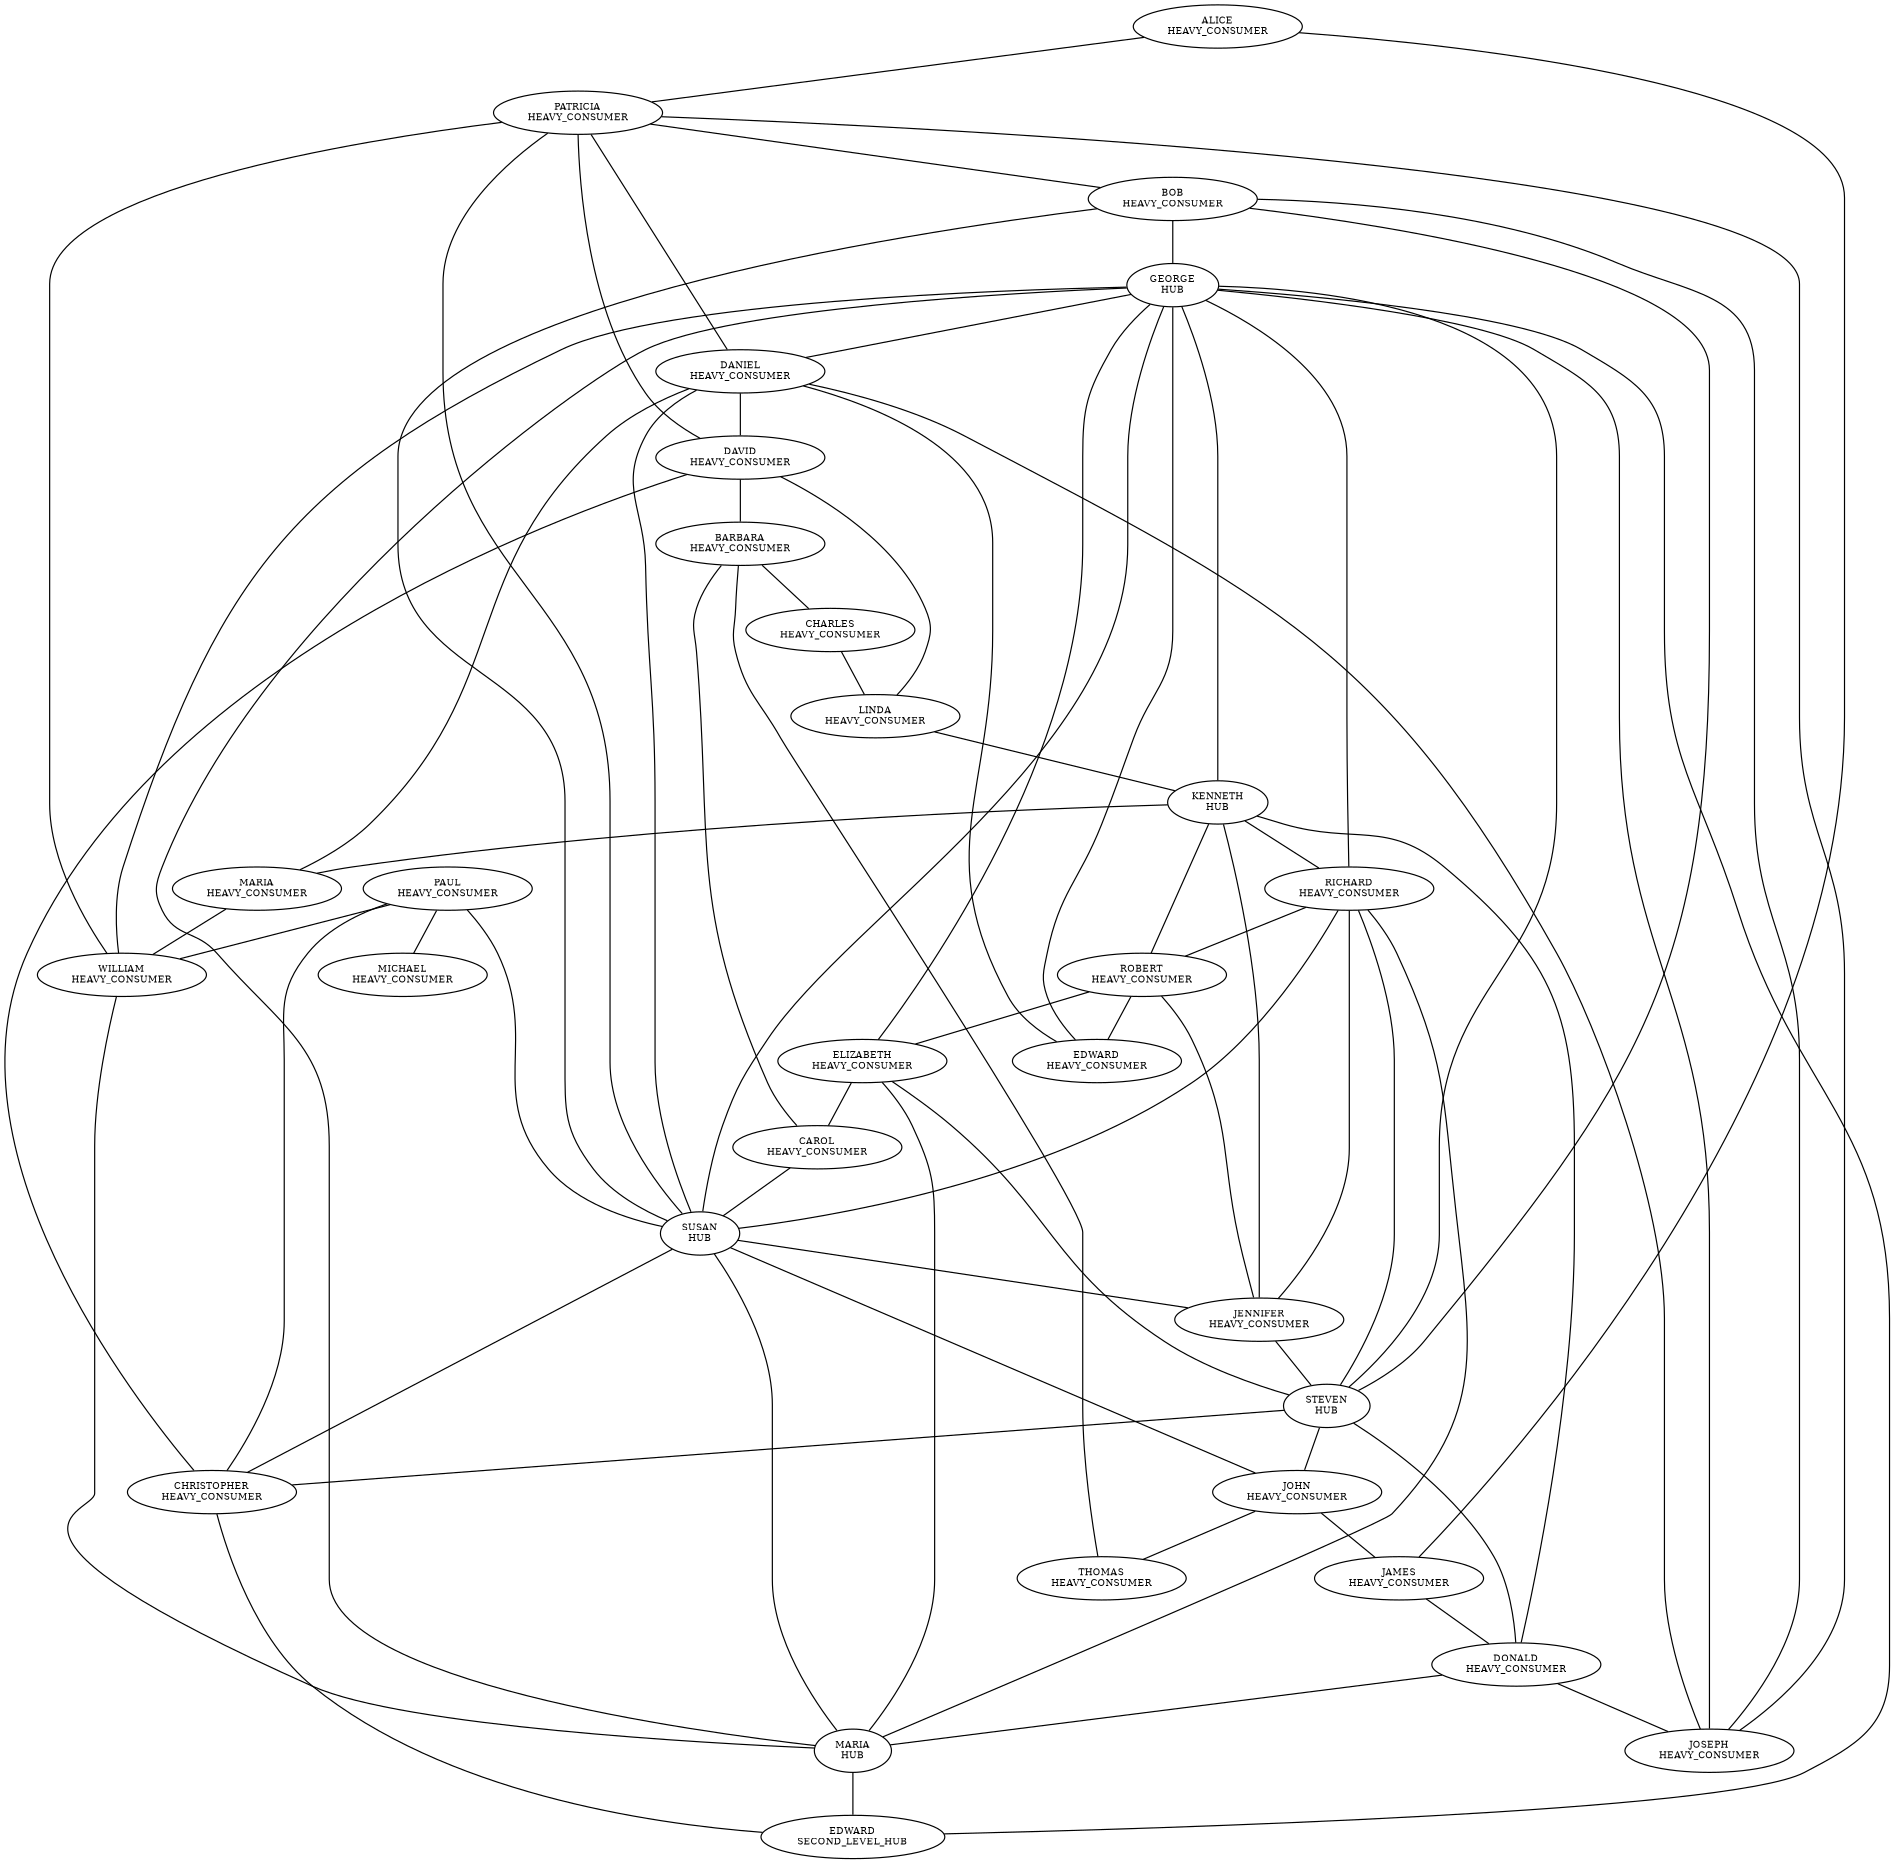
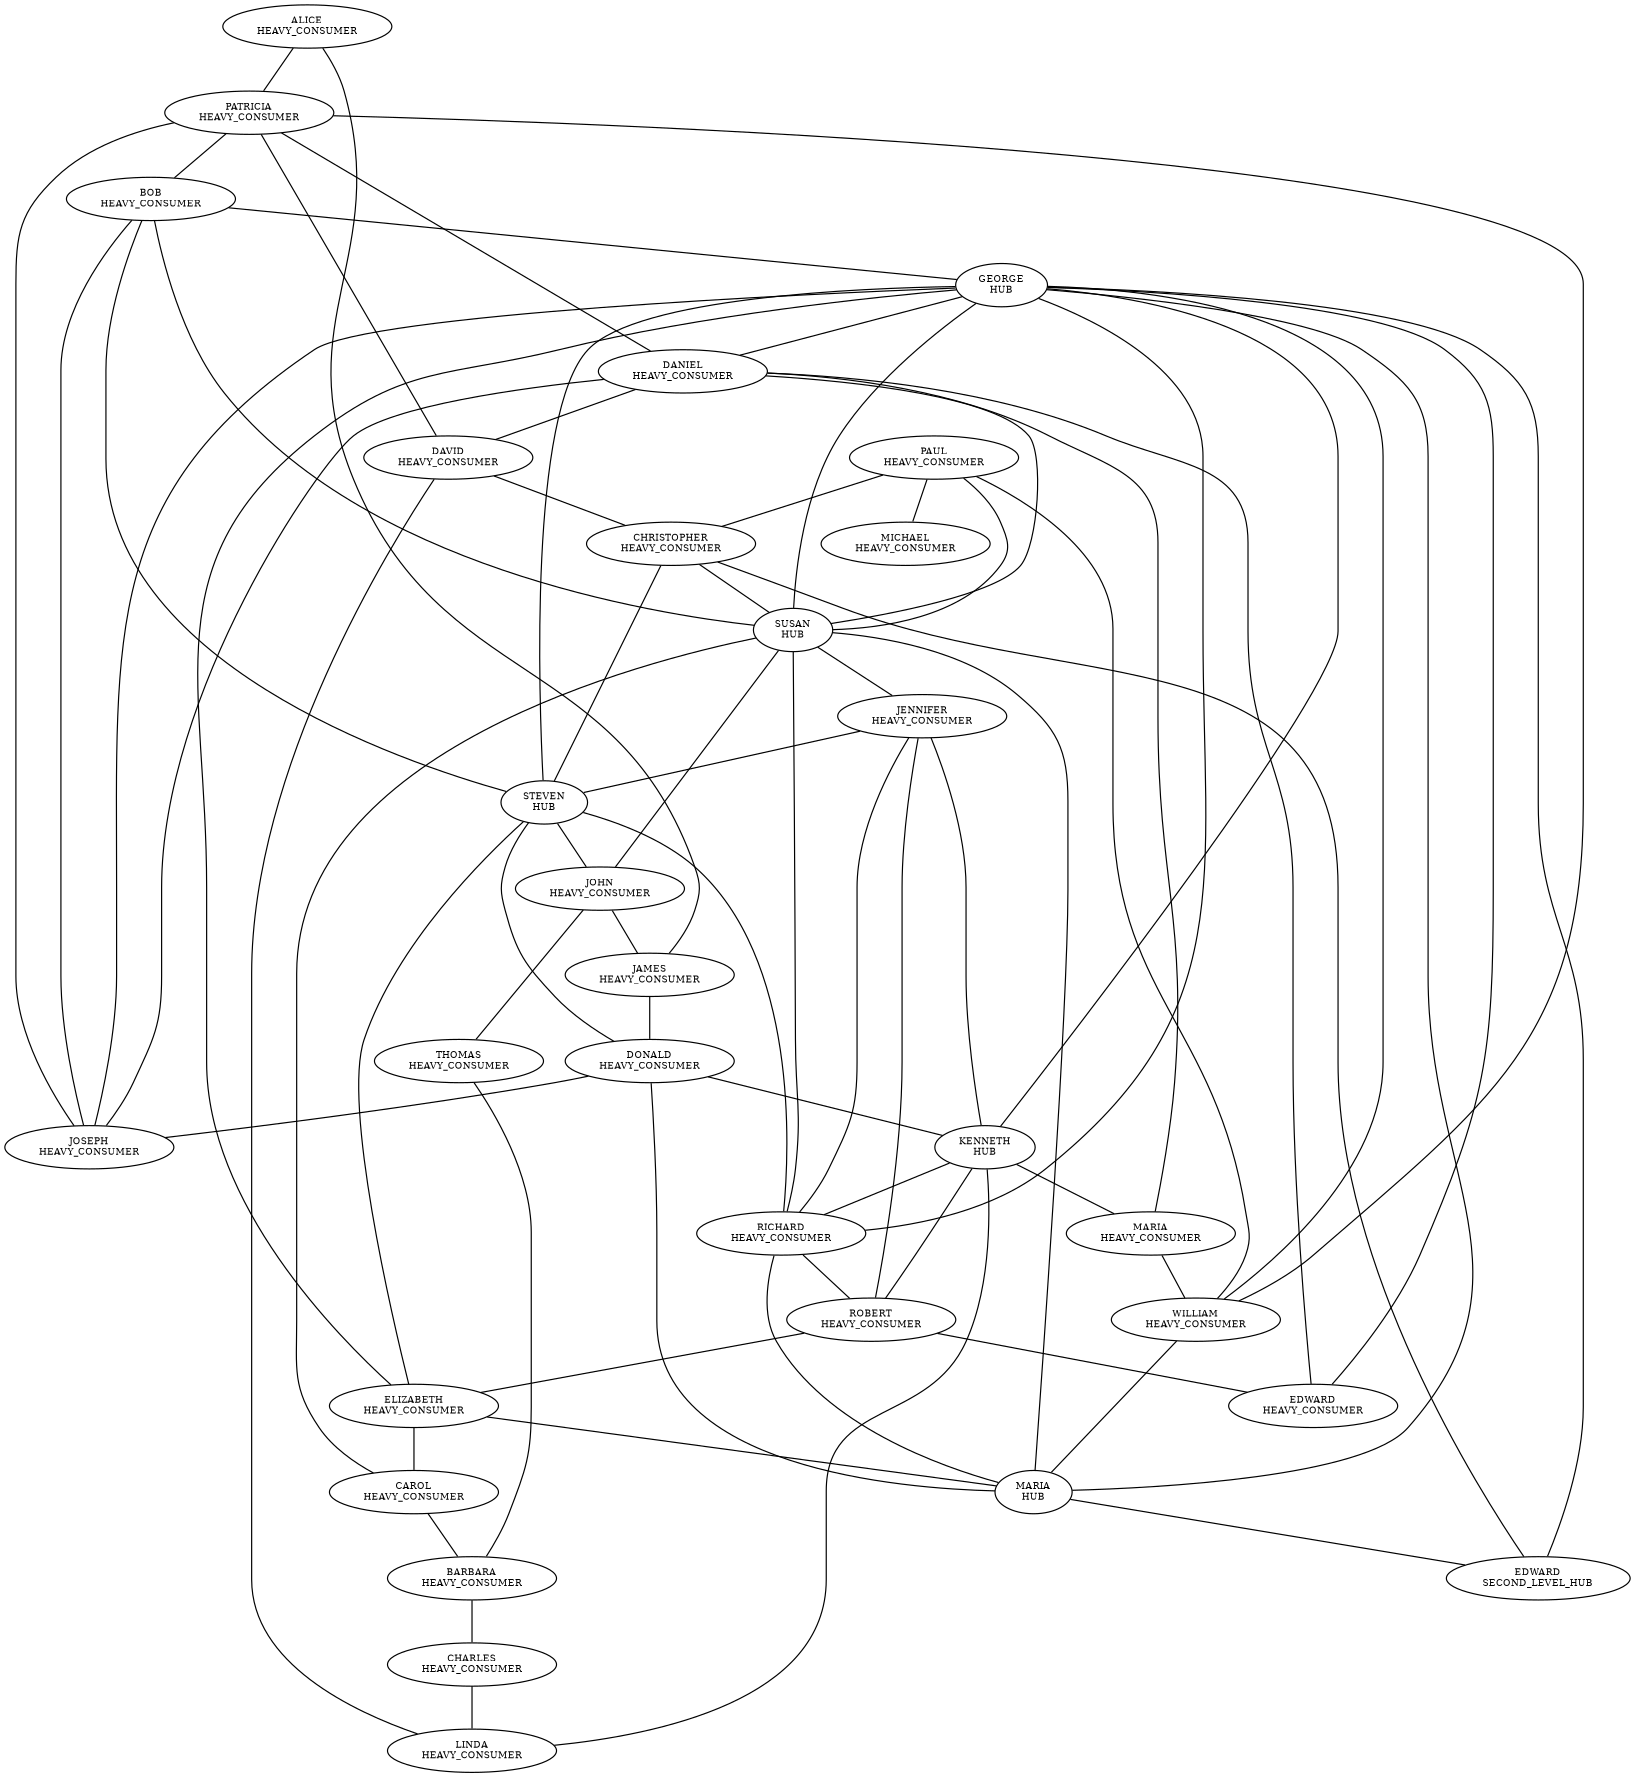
  graph {
    splines=true
    node [fontsize=8]
    n1 [label="ALICE\nHEAVY_CONSUMER"]
    n2 [label="PATRICIA\nHEAVY_CONSUMER"]
    n3 [label="BOB\nHEAVY_CONSUMER"]
    n4 [label="DANIEL\nHEAVY_CONSUMER"]
    n5 [label="DAVID\nHEAVY_CONSUMER"]
    n6 [label="GEORGE\nHUB"]
    n7 [label="EDWARD\nHEAVY_CONSUMER"]
    n8 [label="ELIZABETH\nHEAVY_CONSUMER"]
    n9 [label="KENNETH\nHUB"]
    n10 [label="WILLIAM\nHEAVY_CONSUMER"]
    n11 [label="RICHARD\nHEAVY_CONSUMER"]
    n12 [label="STEVEN\nHUB"]
    n13 [label="EDWARD\nSECOND_LEVEL_HUB"]
    n14 [label="JOSEPH\nHEAVY_CONSUMER"]
    n15 [label="CAROL\nHEAVY_CONSUMER"]
    n16 [label="BARBARA\nHEAVY_CONSUMER"]
    n17 [label="SUSAN\nHUB"]
    n18 [label="CHARLES\nHEAVY_CONSUMER"]
    n19 [label="JOHN\nHEAVY_CONSUMER"]
    n20 [label="JENNIFER\nHEAVY_CONSUMER"]
    n21 [label="JAMES\nHEAVY_CONSUMER"]
    n22 [label="DONALD\nHEAVY_CONSUMER"]
    n23 [label="MARIA\nHUB"]
    n24 [label="THOMAS\nHEAVY_CONSUMER"]
    n25 [label="ROBERT\nHEAVY_CONSUMER"]
    n26 [label="MARIA\nHEAVY_CONSUMER"]
    n27 [label="MICHAEL\nHEAVY_CONSUMER"]
    n28 [label="CHRISTOPHER\nHEAVY_CONSUMER"]
    n29 [label="LINDA\nHEAVY_CONSUMER"]
    n30 [label="PAUL\nHEAVY_CONSUMER"]
    n1 -- n2
    n2 -- n3
    n2 -- n4
    n2 -- n5
    n3 -- n6
    n3 -- n14
    n4 -- n5
    n4 -- n7
    n4 -- n14
-   n5 -- n16
    n5 -- n28
    n6 -- n4
    n6 -- n7
    n6 -- n8
    n6 -- n9
    n6 -- n10
    n6 -- n11
    n6 -- n12
    n6 -- n13
    n8 -- n15
    n8 -- n23
    n9 -- n11
    n9 -- n26
    n10 -- n2
    n10 -- n23
    n11 -- n25
    n12 -- n3
    n12 -- n8
    n12 -- n11
    n12 -- n19
    n12 -- n22
    n12 -- n28
    n14 -- n2
    n14 -- n6
    n15 -- n16
    n15 -- n17
    n16 -- n18
-   n17 -- n2
    n17 -- n3
    n17 -- n4
    n17 -- n6
    n17 -- n11
    n17 -- n19
    n17 -- n20
    n18 -- n29
    n19 -- n21
    n19 -- n24
    n20 -- n9
    n20 -- n11
    n20 -- n12
    n20 -- n25
    n21 -- n1
    n21 -- n22
    n22 -- n9
    n22 -- n14
    n22 -- n23
    n23 -- n6
    n23 -- n11
    n23 -- n13
    n23 -- n17
    n24 -- n16
    n25 -- n7
    n25 -- n8
    n25 -- n9
    n26 -- n4
    n26 -- n10
    n28 -- n13
    n28 -- n17
    n29 -- n5
    n29 -- n9
    n30 -- n10
    n30 -- n17
    n30 -- n27
    n30 -- n28
  }
